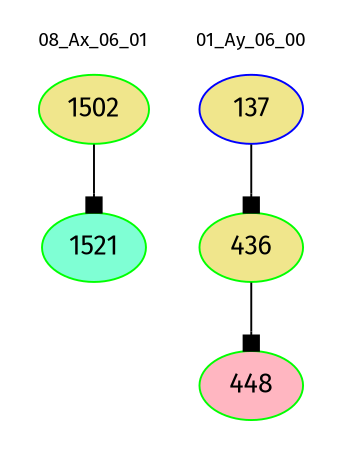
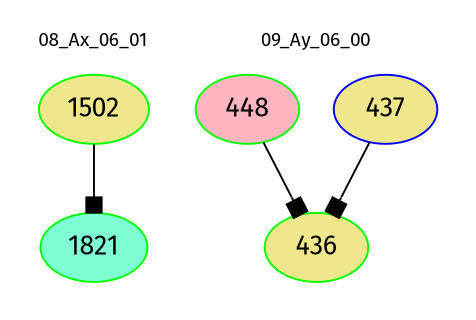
  digraph {
    fontname="Fira Sans"
    node [color=green fillcolor=khaki fontname="Fira Sans" style=filled]
    edge [arrowhead=box color=black fontname="Fira Sans"]
    n1 [label=1502]
-   n2 [fillcolor=aquamarine label=1521]
-   n3 [color=blue label=137]
+   n2 [fillcolor=aquamarine label=1821]
+   n3 [color=blue label=437]
    n4 [label=436]
    n5 [fillcolor=lightpink label=448]
    subgraph cluster_1 {
      color=white
      fontsize=10
      label="08_Ax_06_01"
      n1
      n2
    }
    subgraph cluster_2 {
      color=white
      fontsize=10
-     label="01_Ay_06_00"
+     label="09_Ay_06_00"
      n3
      n4
      n5
    }
    n1 -> n2
    n3 -> n4
-   n4 -> n5
+   n5 -> n4
  }
